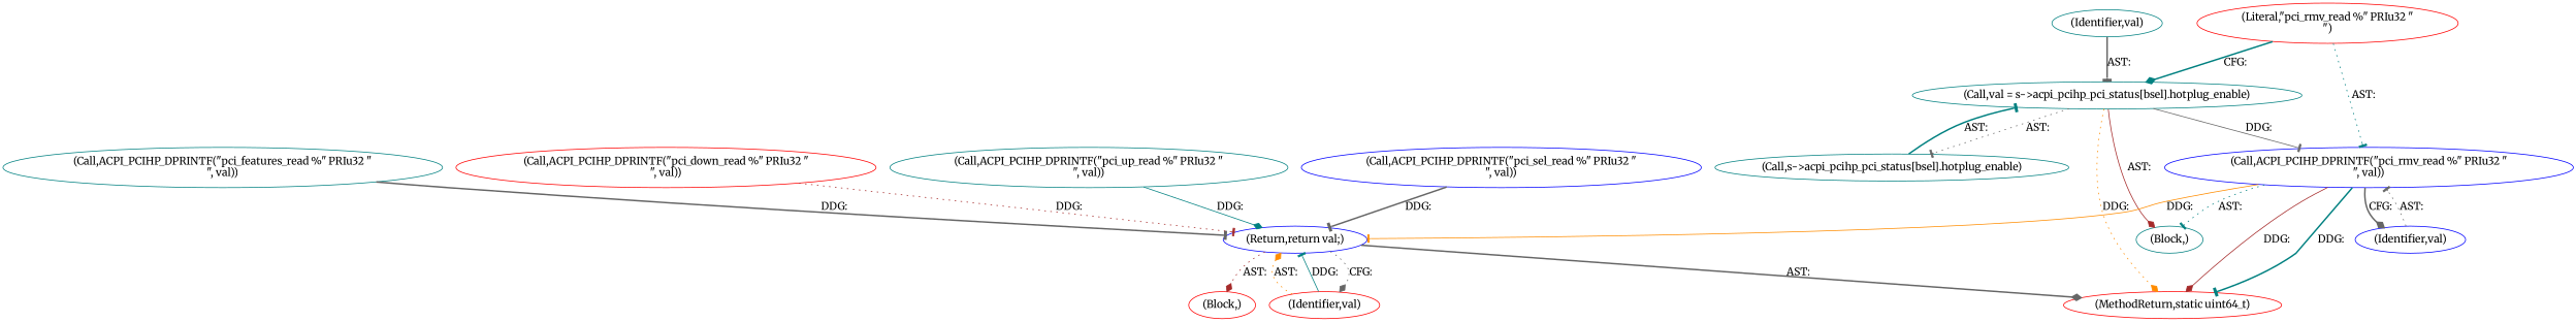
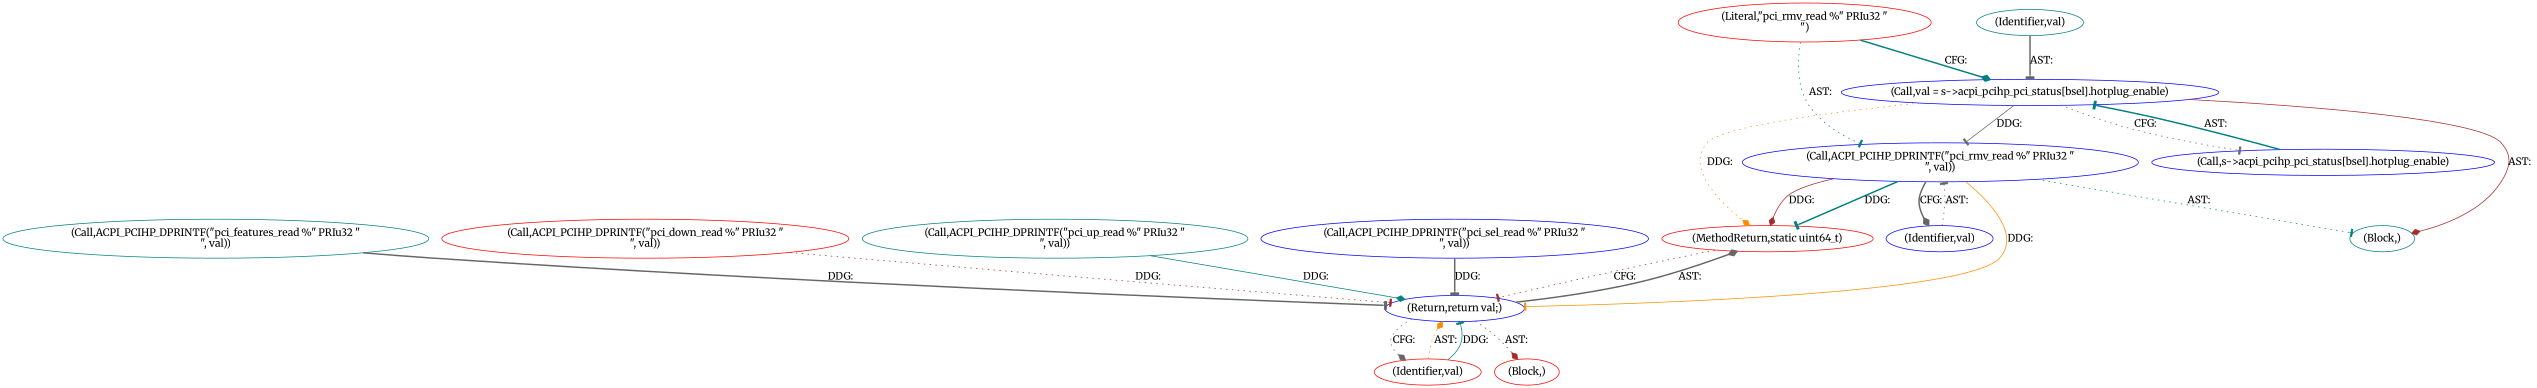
  digraph {
    fontname=Merriweather
    node [color=blue fontname=Merriweather]
    edge [arrowhead=tee color=gray40 fontname=Merriweather style=dotted]
-   n1 [color=teal label="(Call,val = s->acpi_pcihp_pci_status[bsel].hotplug_enable)"]
+   n1 [label="(Call,val = s->acpi_pcihp_pci_status[bsel].hotplug_enable)"]
    n2 [label="(Call,ACPI_PCIHP_DPRINTF(\"pci_rmv_read %\" PRIu32 \"\n\", val))"]
    n3 [color=red label="(MethodReturn,static uint64_t)"]
    n4 [color=teal label="(Block,)"]
-   n5 [color=teal label="(Call,s->acpi_pcihp_pci_status[bsel].hotplug_enable)"]
+   n5 [label="(Call,s->acpi_pcihp_pci_status[bsel].hotplug_enable)"]
    n6 [label="(Return,return val;)"]
    n7 [label="(Identifier,val)"]
    n8 [color=red label="(Identifier,val)"]
    n9 [color=red label="(Block,)"]
    n10 [color=teal label="(Call,ACPI_PCIHP_DPRINTF(\"pci_features_read %\" PRIu32 \"\n\", val))"]
    n11 [color=red label="(Call,ACPI_PCIHP_DPRINTF(\"pci_down_read %\" PRIu32 \"\n\", val))"]
    n12 [color=teal label="(Call,ACPI_PCIHP_DPRINTF(\"pci_up_read %\" PRIu32 \"\n\", val))"]
    n13 [label="(Call,ACPI_PCIHP_DPRINTF(\"pci_sel_read %\" PRIu32 \"\n\", val))"]
    n14 [color=red label="(Literal,\"pci_rmv_read %\" PRIu32 \"\n\")"]
    n15 [color=teal label="(Identifier,val)"]
    n1 -> n2 [label="DDG: " style=solid]
    n1 -> n3 [arrowhead=diamond color=darkorange label="DDG: "]
    n1 -> n4 [arrowhead=diamond color=brown label="AST: " style=solid]
-   n1 -> n5 [label="AST: "]
+   n1 -> n5 [label="CFG: "]
    n2 -> n3 [arrowhead=diamond color=brown label="DDG: " style=solid]
    n2 -> n3 [color=teal label="DDG: " style=bold]
    n2 -> n4 [color=teal label="AST: "]
    n2 -> n6 [color=darkorange label="DDG: " style=solid]
    n2 -> n7 [arrowhead=diamond label="CFG: " style=bold]
+   n3 -> n6 [color=brown label="CFG: "]
    n5 -> n1 [color=teal label="AST: " style=bold]
    n6 -> n3 [arrowhead=diamond label="AST: " style=bold]
    n6 -> n8 [arrowhead=diamond label="CFG: "]
    n6 -> n9 [arrowhead=diamond color=brown label="AST: "]
    n7 -> n2 [label="AST: "]
    n8 -> n6 [arrowhead=diamond color=darkorange label="AST: "]
    n8 -> n6 [color=teal label="DDG: " style=solid]
    n10 -> n6 [label="DDG: " style=bold]
    n11 -> n6 [color=brown label="DDG: "]
    n12 -> n6 [arrowhead=diamond color=teal label="DDG: " style=solid]
    n13 -> n6 [label="DDG: " style=bold]
    n14 -> n1 [arrowhead=diamond color=teal label="CFG: " style=bold]
    n14 -> n2 [color=teal label="AST: "]
    n15 -> n1 [label="AST: " style=bold]
  }
